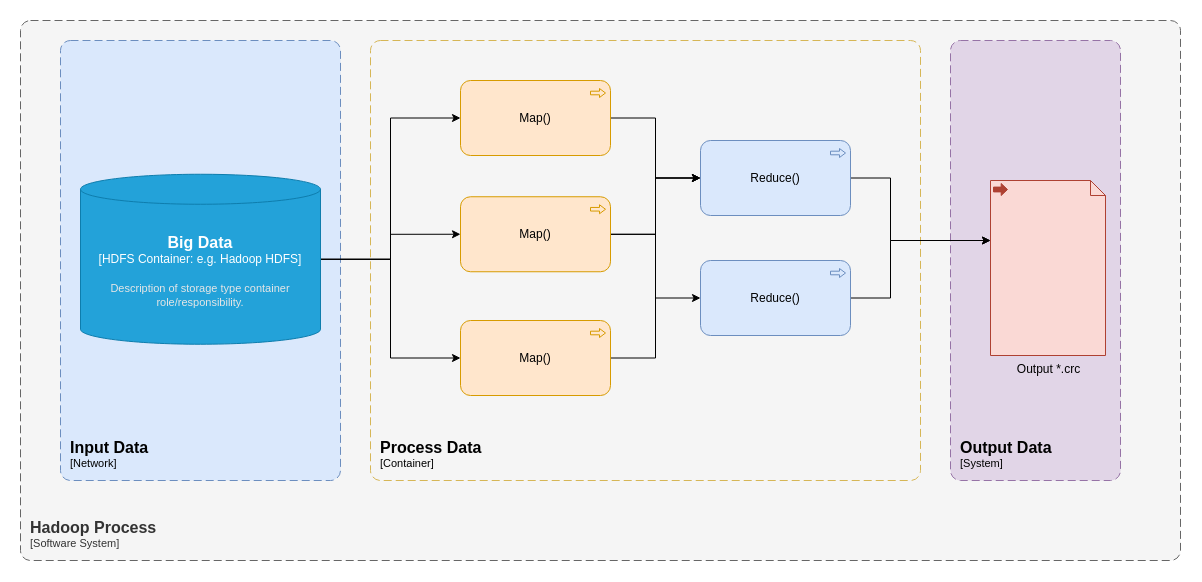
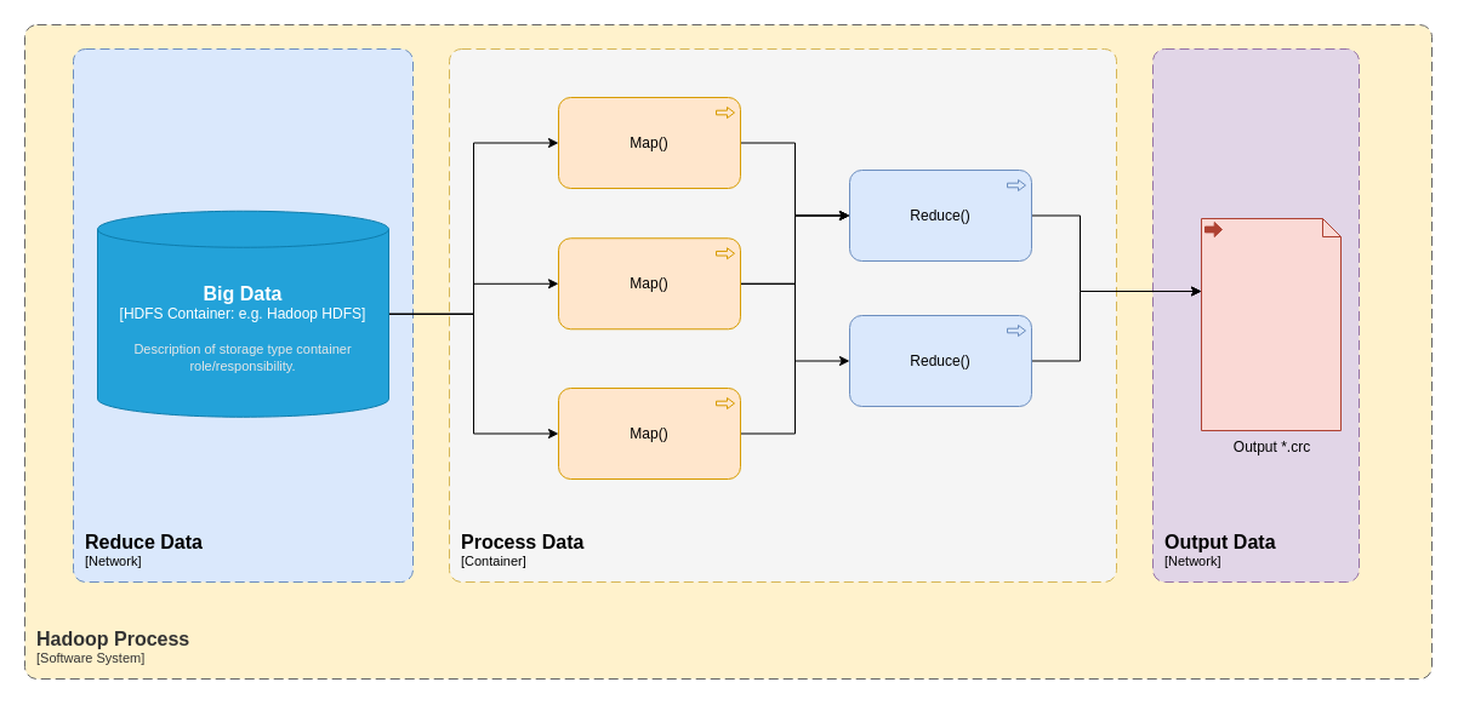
  <mxCell id="0" />
  <mxCell id="1" parent="0" />
- <mxCell id="2" value="&lt;font style=&quot;font-size: 16px&quot;&gt;&lt;b&gt;&lt;div style=&quot;text-align: left&quot;&gt;Hadoop Process&lt;/div&gt;&lt;/b&gt;&lt;/font&gt;&lt;div style=&quot;text-align: left&quot;&gt;[Software System]&lt;/div&gt;" style="rounded=1;fontSize=11;whiteSpace=wrap;html=1;dashed=1;arcSize=20;fillColor=#f5f5f5;strokeColor=#666666;fontColor=#333333;labelBackgroundColor=none;align=left;verticalAlign=bottom;labelBorderColor=none;spacingTop=0;spacing=10;dashPattern=8 4;metaEdit=1;rotatable=0;perimeter=rectanglePerimeter;noLabel=0;labelPadding=0;allowArrows=0;connectable=0;expand=0;recursiveResize=0;editable=1;pointerEvents=0;absoluteArcSize=1;points=[[0.25,0,0],[0.5,0,0],[0.75,0,0],[1,0.25,0],[1,0.5,0],[1,0.75,0],[0.75,1,0],[0.5,1,0],[0.25,1,0],[0,0.75,0],[0,0.5,0],[0,0.25,0]];" vertex="1" parent="1"><mxGeometry x="20" y="20" width="1160" height="540" as="geometry" /></mxCell>
- <mxCell id="3" value="&lt;font style=&quot;font-size: 16px&quot;&gt;&lt;b&gt;&lt;div style=&quot;text-align: left&quot;&gt;Output Data&lt;/div&gt;&lt;/b&gt;&lt;/font&gt;&lt;div style=&quot;text-align: left&quot;&gt;[System]&lt;/div&gt;" style="rounded=1;fontSize=11;whiteSpace=wrap;html=1;dashed=1;arcSize=20;fillColor=#e1d5e7;strokeColor=#9673a6;labelBackgroundColor=none;align=left;verticalAlign=bottom;labelBorderColor=none;spacingTop=0;spacing=10;dashPattern=8 4;metaEdit=1;rotatable=0;perimeter=rectanglePerimeter;noLabel=0;labelPadding=0;allowArrows=0;connectable=0;expand=0;recursiveResize=0;editable=1;pointerEvents=0;absoluteArcSize=1;points=[[0.25,0,0],[0.5,0,0],[0.75,0,0],[1,0.25,0],[1,0.5,0],[1,0.75,0],[0.75,1,0],[0.5,1,0],[0.25,1,0],[0,0.75,0],[0,0.5,0],[0,0.25,0]];" vertex="1" parent="1"><mxGeometry x="950" y="40" width="170" height="440" as="geometry" /></mxCell>
+ <mxCell id="2" value="&lt;font style=&quot;font-size: 16px&quot;&gt;&lt;b&gt;&lt;div style=&quot;text-align: left&quot;&gt;Hadoop Process&lt;/div&gt;&lt;/b&gt;&lt;/font&gt;&lt;div style=&quot;text-align: left&quot;&gt;[Software System]&lt;/div&gt;" style="rounded=1;fontSize=11;whiteSpace=wrap;html=1;dashed=1;arcSize=20;fillColor=#fff2cc;strokeColor=#666666;fontColor=#333333;labelBackgroundColor=none;align=left;verticalAlign=bottom;labelBorderColor=none;spacingTop=0;spacing=10;dashPattern=8 4;metaEdit=1;rotatable=0;perimeter=rectanglePerimeter;noLabel=0;labelPadding=0;allowArrows=0;connectable=0;expand=0;recursiveResize=0;editable=1;pointerEvents=0;absoluteArcSize=1;points=[[0.25,0,0],[0.5,0,0],[0.75,0,0],[1,0.25,0],[1,0.5,0],[1,0.75,0],[0.75,1,0],[0.5,1,0],[0.25,1,0],[0,0.75,0],[0,0.5,0],[0,0.25,0]];" vertex="1" parent="1"><mxGeometry x="20" y="20" width="1160" height="540" as="geometry" /></mxCell>
+ <mxCell id="3" value="&lt;font style=&quot;font-size: 16px&quot;&gt;&lt;b&gt;&lt;div style=&quot;text-align: left&quot;&gt;Output Data&lt;/div&gt;&lt;/b&gt;&lt;/font&gt;&lt;div style=&quot;text-align: left&quot;&gt;[Network]&lt;/div&gt;" style="rounded=1;fontSize=11;whiteSpace=wrap;html=1;dashed=1;arcSize=20;fillColor=#e1d5e7;strokeColor=#9673a6;labelBackgroundColor=none;align=left;verticalAlign=bottom;labelBorderColor=none;spacingTop=0;spacing=10;dashPattern=8 4;metaEdit=1;rotatable=0;perimeter=rectanglePerimeter;noLabel=0;labelPadding=0;allowArrows=0;connectable=0;expand=0;recursiveResize=0;editable=1;pointerEvents=0;absoluteArcSize=1;points=[[0.25,0,0],[0.5,0,0],[0.75,0,0],[1,0.25,0],[1,0.5,0],[1,0.75,0],[0.75,1,0],[0.5,1,0],[0.25,1,0],[0,0.75,0],[0,0.5,0],[0,0.25,0]];" vertex="1" parent="1"><mxGeometry x="950" y="40" width="170" height="440" as="geometry" /></mxCell>
  <mxCell id="4" value="&lt;font style=&quot;font-size: 16px&quot;&gt;&lt;b&gt;&lt;div style=&quot;text-align: left&quot;&gt;Process Data&lt;/div&gt;&lt;/b&gt;&lt;/font&gt;&lt;div style=&quot;text-align: left&quot;&gt;[Container]&lt;/div&gt;" style="rounded=1;fontSize=11;whiteSpace=wrap;html=1;dashed=1;arcSize=20;fillColor=#f5f5f5;strokeColor=#d6b656;labelBackgroundColor=none;align=left;verticalAlign=bottom;labelBorderColor=none;spacingTop=0;spacing=10;dashPattern=8 4;metaEdit=1;rotatable=0;perimeter=rectanglePerimeter;noLabel=0;labelPadding=0;allowArrows=0;connectable=0;expand=0;recursiveResize=0;editable=1;pointerEvents=0;absoluteArcSize=1;points=[[0.25,0,0],[0.5,0,0],[0.75,0,0],[1,0.25,0],[1,0.5,0],[1,0.75,0],[0.75,1,0],[0.5,1,0],[0.25,1,0],[0,0.75,0],[0,0.5,0],[0,0.25,0]];" vertex="1" parent="1"><mxGeometry x="370" y="40" width="550" height="440" as="geometry" /></mxCell>
- <mxCell id="5" value="&lt;font style=&quot;font-size: 16px&quot;&gt;&lt;b&gt;&lt;div style=&quot;text-align: left&quot;&gt;Input Data&lt;/div&gt;&lt;/b&gt;&lt;/font&gt;&lt;div style=&quot;text-align: left&quot;&gt;[Network]&lt;/div&gt;" style="rounded=1;fontSize=11;whiteSpace=wrap;html=1;dashed=1;arcSize=20;fillColor=#dae8fc;strokeColor=#6c8ebf;labelBackgroundColor=none;align=left;verticalAlign=bottom;labelBorderColor=none;spacingTop=0;spacing=10;dashPattern=8 4;metaEdit=1;rotatable=0;perimeter=rectanglePerimeter;noLabel=0;labelPadding=0;allowArrows=0;connectable=0;expand=0;recursiveResize=0;editable=1;pointerEvents=0;absoluteArcSize=1;points=[[0.25,0,0],[0.5,0,0],[0.75,0,0],[1,0.25,0],[1,0.5,0],[1,0.75,0],[0.75,1,0],[0.5,1,0],[0.25,1,0],[0,0.75,0],[0,0.5,0],[0,0.25,0]];" vertex="1" parent="1"><mxGeometry y="40" width="280" height="440" as="geometry" x="60" /></mxCell>
+ <mxCell id="5" value="&lt;font style=&quot;font-size: 16px&quot;&gt;&lt;b&gt;&lt;div style=&quot;text-align: left&quot;&gt;Reduce Data&lt;/div&gt;&lt;/b&gt;&lt;/font&gt;&lt;div style=&quot;text-align: left&quot;&gt;[Network]&lt;/div&gt;" style="rounded=1;fontSize=11;whiteSpace=wrap;html=1;dashed=1;arcSize=20;fillColor=#dae8fc;strokeColor=#6c8ebf;labelBackgroundColor=none;align=left;verticalAlign=bottom;labelBorderColor=none;spacingTop=0;spacing=10;dashPattern=8 4;metaEdit=1;rotatable=0;perimeter=rectanglePerimeter;noLabel=0;labelPadding=0;allowArrows=0;connectable=0;expand=0;recursiveResize=0;editable=1;pointerEvents=0;absoluteArcSize=1;points=[[0.25,0,0],[0.5,0,0],[0.75,0,0],[1,0.25,0],[1,0.5,0],[1,0.75,0],[0.75,1,0],[0.5,1,0],[0.25,1,0],[0,0.75,0],[0,0.5,0],[0,0.25,0]];" vertex="1" parent="1"><mxGeometry y="40" width="280" height="440" as="geometry" x="60" /></mxCell>
  <mxCell id="6" style="edgeStyle=orthogonalEdgeStyle;rounded=0;orthogonalLoop=1;jettySize=auto;html=1;entryX=0;entryY=0.5;entryDx=0;entryDy=0;entryPerimeter=0;" edge="1" parent="1" source="9" target="11"><mxGeometry relative="1" as="geometry" /></mxCell>
  <mxCell id="7" style="edgeStyle=orthogonalEdgeStyle;rounded=0;orthogonalLoop=1;jettySize=auto;html=1;entryX=0;entryY=0.5;entryDx=0;entryDy=0;entryPerimeter=0;" edge="1" parent="1" source="9" target="14"><mxGeometry relative="1" as="geometry" /></mxCell>
  <mxCell id="8" style="edgeStyle=orthogonalEdgeStyle;rounded=0;orthogonalLoop=1;jettySize=auto;html=1;entryX=0;entryY=0.5;entryDx=0;entryDy=0;entryPerimeter=0;" edge="1" parent="1" source="9" target="16"><mxGeometry relative="1" as="geometry" /></mxCell>
  <mxCell id="9" value="&lt;font style=&quot;font-size: 16px&quot;&gt;&lt;b&gt;Big Data&lt;/b&gt;&lt;/font&gt;&lt;div&gt;[HDFS Container:&amp;nbsp;e.g. Hadoop HDFS]&lt;/div&gt;&lt;br&gt;&lt;div&gt;&lt;font style=&quot;font-size: 11px&quot;&gt;&lt;font color=&quot;#E6E6E6&quot;&gt;Description of storage type container role/responsibility.&lt;/font&gt;&lt;/div&gt;" style="shape=cylinder3;size=15;whiteSpace=wrap;html=1;boundedLbl=1;rounded=0;labelBackgroundColor=none;fillColor=#23A2D9;fontSize=12;fontColor=#ffffff;align=center;strokeColor=#0E7DAD;metaEdit=1;points=[[0.5,0,0],[1,0.25,0],[1,0.5,0],[1,0.75,0],[0.5,1,0],[0,0.75,0],[0,0.5,0],[0,0.25,0]];resizable=0;" parent="1" vertex="1"><mxGeometry x="80" y="173.75" width="240" height="170" as="geometry" /></mxCell>
  <mxCell id="10" style="edgeStyle=orthogonalEdgeStyle;rounded=0;orthogonalLoop=1;jettySize=auto;html=1;entryX=0;entryY=0.5;entryDx=0;entryDy=0;entryPerimeter=0;" edge="1" parent="1" source="11" target="18"><mxGeometry relative="1" as="geometry" /></mxCell>
  <mxCell id="11" value="Map()" style="html=1;outlineConnect=0;whiteSpace=wrap;fillColor=#ffe6cc;shape=mxgraph.archimate3.application;appType=proc;archiType=rounded;strokeColor=#d79b00;" vertex="1" parent="1"><mxGeometry x="460" y="80" width="150" height="75" as="geometry" /></mxCell>
  <mxCell id="12" style="edgeStyle=orthogonalEdgeStyle;rounded=0;orthogonalLoop=1;jettySize=auto;html=1;entryX=0;entryY=0.5;entryDx=0;entryDy=0;entryPerimeter=0;" edge="1" parent="1" source="14" target="18"><mxGeometry relative="1" as="geometry" /></mxCell>
  <mxCell id="13" style="edgeStyle=orthogonalEdgeStyle;rounded=0;orthogonalLoop=1;jettySize=auto;html=1;" edge="1" parent="1" source="14" target="20"><mxGeometry relative="1" as="geometry" /></mxCell>
  <mxCell id="14" value="Map()" style="html=1;outlineConnect=0;whiteSpace=wrap;fillColor=#ffe6cc;shape=mxgraph.archimate3.application;appType=proc;archiType=rounded;strokeColor=#d79b00;" vertex="1" parent="1"><mxGeometry x="460" y="196.25" width="150" height="75" as="geometry" /></mxCell>
  <mxCell id="15" style="edgeStyle=orthogonalEdgeStyle;rounded=0;orthogonalLoop=1;jettySize=auto;html=1;entryX=0;entryY=0.5;entryDx=0;entryDy=0;entryPerimeter=0;" edge="1" parent="1" source="16" target="18"><mxGeometry relative="1" as="geometry" /></mxCell>
  <mxCell id="16" value="Map()" style="html=1;outlineConnect=0;whiteSpace=wrap;fillColor=#ffe6cc;shape=mxgraph.archimate3.application;appType=proc;archiType=rounded;strokeColor=#d79b00;" vertex="1" parent="1"><mxGeometry x="460" y="320" width="150" height="75" as="geometry" /></mxCell>
  <mxCell id="17" style="edgeStyle=orthogonalEdgeStyle;rounded=0;orthogonalLoop=1;jettySize=auto;html=1;" edge="1" parent="1" source="18" target="21"><mxGeometry relative="1" as="geometry"><Array as="points"><mxPoint x="890" y="178" /><mxPoint x="890" y="240" /></Array></mxGeometry></mxCell>
  <mxCell id="18" value="Reduce()" style="html=1;outlineConnect=0;whiteSpace=wrap;fillColor=#dae8fc;shape=mxgraph.archimate3.application;appType=proc;archiType=rounded;strokeColor=#6c8ebf;" vertex="1" parent="1"><mxGeometry x="700" y="140" width="150" height="75" as="geometry" /></mxCell>
  <mxCell id="19" style="edgeStyle=orthogonalEdgeStyle;rounded=0;orthogonalLoop=1;jettySize=auto;html=1;" edge="1" parent="1" source="20" target="21"><mxGeometry relative="1" as="geometry"><Array as="points"><mxPoint x="890" y="298" /><mxPoint x="890" y="240" /></Array></mxGeometry></mxCell>
  <mxCell id="20" value="Reduce()" style="html=1;outlineConnect=0;whiteSpace=wrap;fillColor=#dae8fc;shape=mxgraph.archimate3.application;appType=proc;archiType=rounded;strokeColor=#6c8ebf;" vertex="1" parent="1"><mxGeometry x="700" y="260" width="150" height="75" as="geometry" /></mxCell>
  <mxCell id="21" value="Output *.crc" style="shape=mxgraph.bpmn.data;labelPosition=center;verticalLabelPosition=bottom;align=center;verticalAlign=top;size=15;html=1;bpmnTransferType=output;fillColor=#fad9d5;strokeColor=#ae4132;" vertex="1" parent="1"><mxGeometry x="990" y="180" width="115" height="175" as="geometry" /></mxCell>
